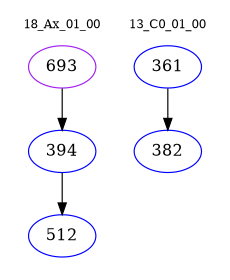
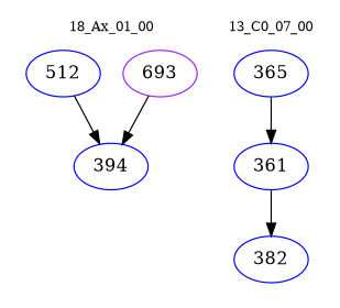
  digraph {
    node [color=blue]
    edge [color=black]
    n1 [color=purple label=693]
    n2 [label=394]
    n3 [label=512]
+   n4 [label=365]
    n5 [label=361]
    n6 [label=382]
    subgraph cluster_1 {
      color=white
      fontsize=10
      label="18_Ax_01_00"
      n1
      n2
      n3
    }
    subgraph cluster_2 {
      color=white
      fontsize=10
-     label="13_C0_01_00"
+     label="13_C0_07_00"
+     n4
      n5
      n6
    }
    n1 -> n2
-   n2 -> n3
+   n3 -> n2
+   n4 -> n5
    n5 -> n6
  }
